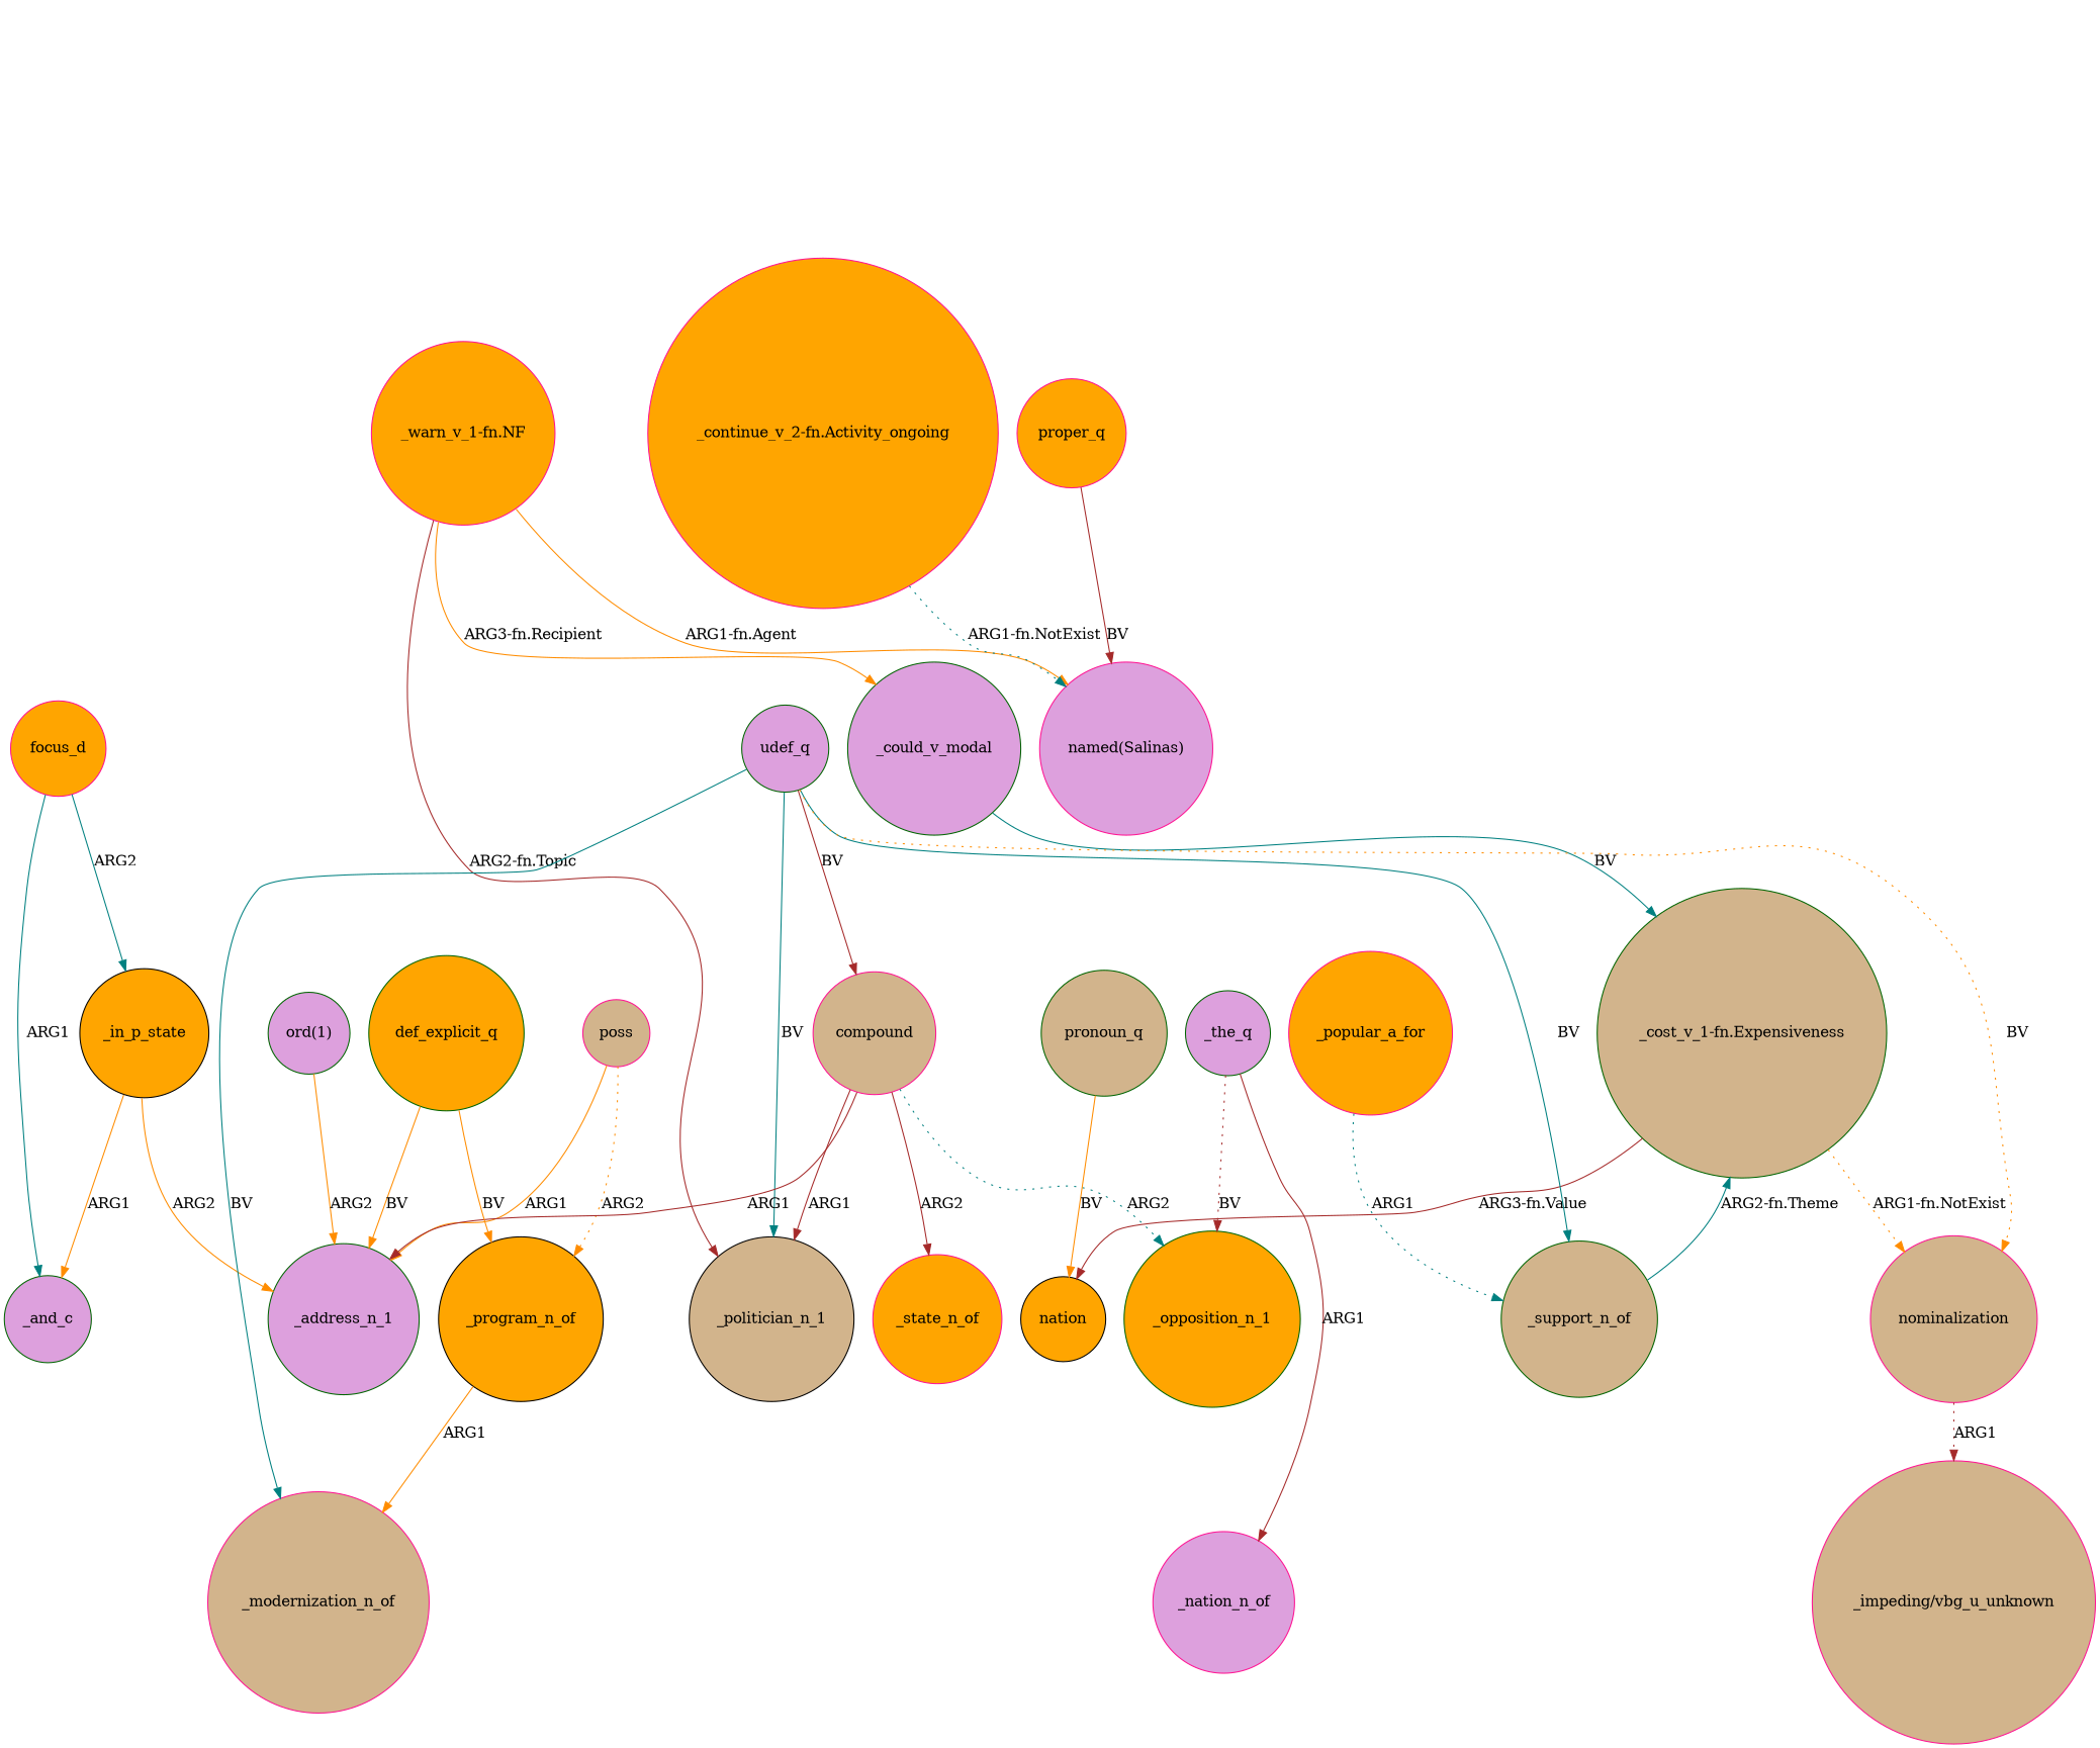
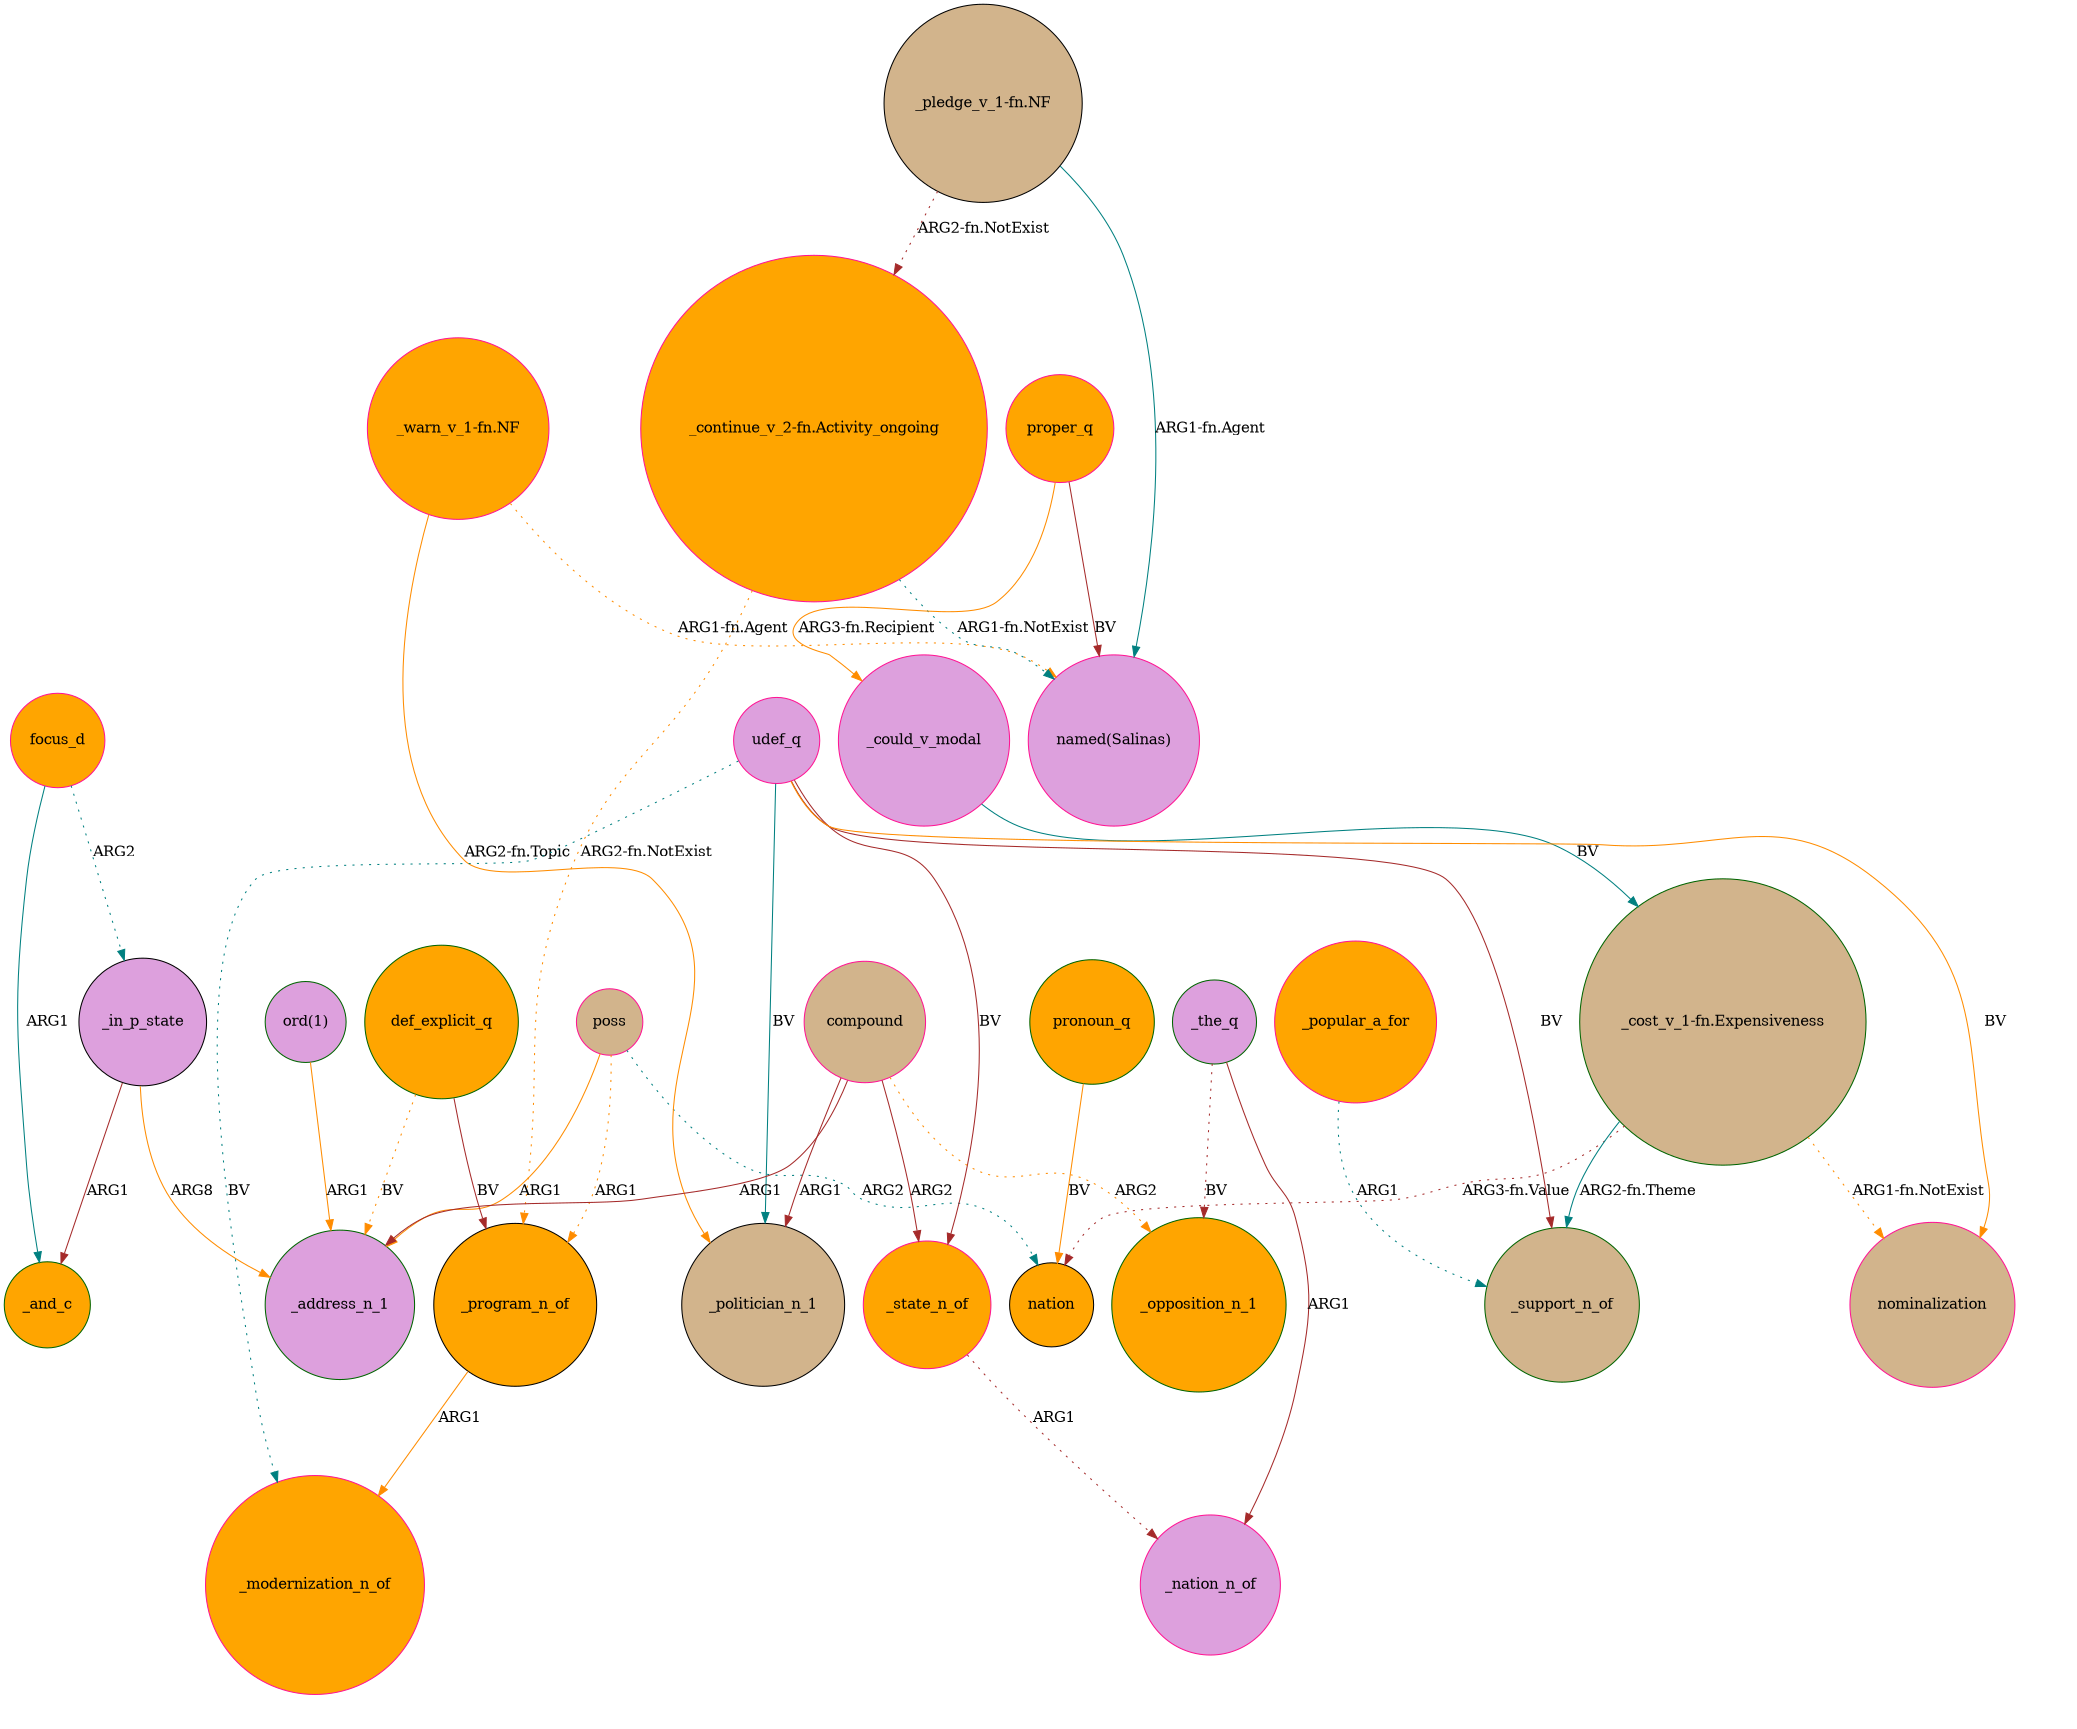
  digraph {
    node [color=deeppink fillcolor=tan shape=circle style=filled]
    edge [color=darkorange style=solid]
    poss
    _address_n_1 [color=darkgreen fillcolor=plum]
    n3 [color=black fillcolor=orange label=nation]
    _program_n_of [color=black fillcolor=orange]
-   _modernization_n_of
+   _modernization_n_of [fillcolor=orange]
    _support_n_of [color=darkgreen]
    _popular_a_for [fillcolor=orange]
-   _in_p_state [color=black fillcolor=orange]
-   _and_c [color=darkgreen fillcolor=plum]
+   _in_p_state [color=black fillcolor=plum]
+   _and_c [color=darkgreen fillcolor=orange]
    "named(Salinas)" [fillcolor=plum]
    "_warn_v_1-fn.NF" [fillcolor=orange]
-   _could_v_modal [color=darkgreen fillcolor=plum]
+   _could_v_modal [fillcolor=plum]
    _politician_n_1 [color=black]
    "_cost_v_1-fn.Expensiveness" [color=darkgreen]
-   udef_q [color=darkgreen fillcolor=plum]
+   udef_q [fillcolor=plum]
    _state_n_of [fillcolor=orange]
    nominalization
    _nation_n_of [fillcolor=plum]
    _opposition_n_1 [color=darkgreen fillcolor=orange]
-   "_impeding/vbg_u_unknown"
    focus_d [fillcolor=orange]
    "_continue_v_2-fn.Activity_ongoing" [fillcolor=orange]
    compound
+   "_pledge_v_1-fn.NF" [color=black]
    "ord(1)" [color=darkgreen fillcolor=plum]
    def_explicit_q [color=darkgreen fillcolor=orange]
-   pronoun_q [color=darkgreen]
+   pronoun_q [color=darkgreen fillcolor=orange]
    _the_q [color=darkgreen fillcolor=plum]
    proper_q [fillcolor=orange]
    poss -> _address_n_1 [label=ARG1]
-   poss -> _program_n_of [label=ARG2 style=dotted]
+   poss -> n3 [color=teal label=ARG2 style=dotted]
+   poss -> _program_n_of [label=ARG1 style=dotted]
    _program_n_of -> _modernization_n_of [label=ARG1]
    _popular_a_for -> _support_n_of [color=teal label=ARG1 style=dotted]
-   _in_p_state -> _address_n_1 [label=ARG2]
-   _in_p_state -> _and_c [label=ARG1]
-   "_warn_v_1-fn.NF" -> "named(Salinas)" [label="ARG1-fn.Agent"]
-   "_warn_v_1-fn.NF" -> _could_v_modal [label="ARG3-fn.Recipient"]
-   "_warn_v_1-fn.NF" -> _politician_n_1 [color=brown label="ARG2-fn.Topic"]
+   _in_p_state -> _address_n_1 [label=ARG8]
+   _in_p_state -> _and_c [color=brown label=ARG1]
+   "_warn_v_1-fn.NF" -> "named(Salinas)" [label="ARG1-fn.Agent" style=dotted]
+   proper_q -> _could_v_modal [label="ARG3-fn.Recipient"]
+   "_warn_v_1-fn.NF" -> _politician_n_1 [label="ARG2-fn.Topic"]
    _could_v_modal -> "_cost_v_1-fn.Expensiveness" [color=teal label=BV]
-   "_cost_v_1-fn.Expensiveness" -> n3 [color=brown label="ARG3-fn.Value"]
-   _support_n_of -> "_cost_v_1-fn.Expensiveness" [color=teal label="ARG2-fn.Theme"]
+   "_cost_v_1-fn.Expensiveness" -> n3 [color=brown label="ARG3-fn.Value" style=dotted]
+   "_cost_v_1-fn.Expensiveness" -> _support_n_of [color=teal label="ARG2-fn.Theme"]
    "_cost_v_1-fn.Expensiveness" -> nominalization [label="ARG1-fn.NotExist" style=dotted]
-   udef_q -> _modernization_n_of [color=teal label=BV]
-   udef_q -> _support_n_of [color=teal label=BV]
+   udef_q -> _modernization_n_of [color=teal label=BV style=dotted]
+   udef_q -> _support_n_of [color=brown label=BV]
    udef_q -> _politician_n_1 [color=teal label=BV]
-   udef_q -> compound [color=brown label=BV]
-   udef_q -> nominalization [label=BV style=dotted]
-   nominalization -> "_impeding/vbg_u_unknown" [color=brown label=ARG1 style=dotted]
-   focus_d -> _in_p_state [color=teal label=ARG2]
+   udef_q -> _state_n_of [color=brown label=BV]
+   udef_q -> nominalization [label=BV]
+   _state_n_of -> _nation_n_of [color=brown label=ARG1 style=dotted]
+   focus_d -> _in_p_state [color=teal label=ARG2 style=dotted]
    focus_d -> _and_c [color=teal label=ARG1]
+   "_continue_v_2-fn.Activity_ongoing" -> _program_n_of [label="ARG2-fn.NotExist" style=dotted]
    "_continue_v_2-fn.Activity_ongoing" -> "named(Salinas)" [color=teal label="ARG1-fn.NotExist" style=dotted]
    compound -> _address_n_1 [color=brown label=ARG1]
    compound -> _politician_n_1 [color=brown label=ARG1]
    compound -> _state_n_of [color=brown label=ARG2]
-   compound -> _opposition_n_1 [color=teal label=ARG2 style=dotted]
-   "ord(1)" -> _address_n_1 [label=ARG2]
-   def_explicit_q -> _address_n_1 [label=BV]
-   def_explicit_q -> _program_n_of [label=BV]
+   compound -> _opposition_n_1 [label=ARG2 style=dotted]
+   "_pledge_v_1-fn.NF" -> "named(Salinas)" [color=teal label="ARG1-fn.Agent"]
+   "_pledge_v_1-fn.NF" -> "_continue_v_2-fn.Activity_ongoing" [color=brown label="ARG2-fn.NotExist" style=dotted]
+   "ord(1)" -> _address_n_1 [label=ARG1]
+   def_explicit_q -> _address_n_1 [label=BV style=dotted]
+   def_explicit_q -> _program_n_of [color=brown label=BV]
    pronoun_q -> n3 [label=BV]
    _the_q -> _nation_n_of [color=brown label=ARG1]
    _the_q -> _opposition_n_1 [color=brown label=BV style=dotted]
    proper_q -> "named(Salinas)" [color=brown label=BV]
  }
